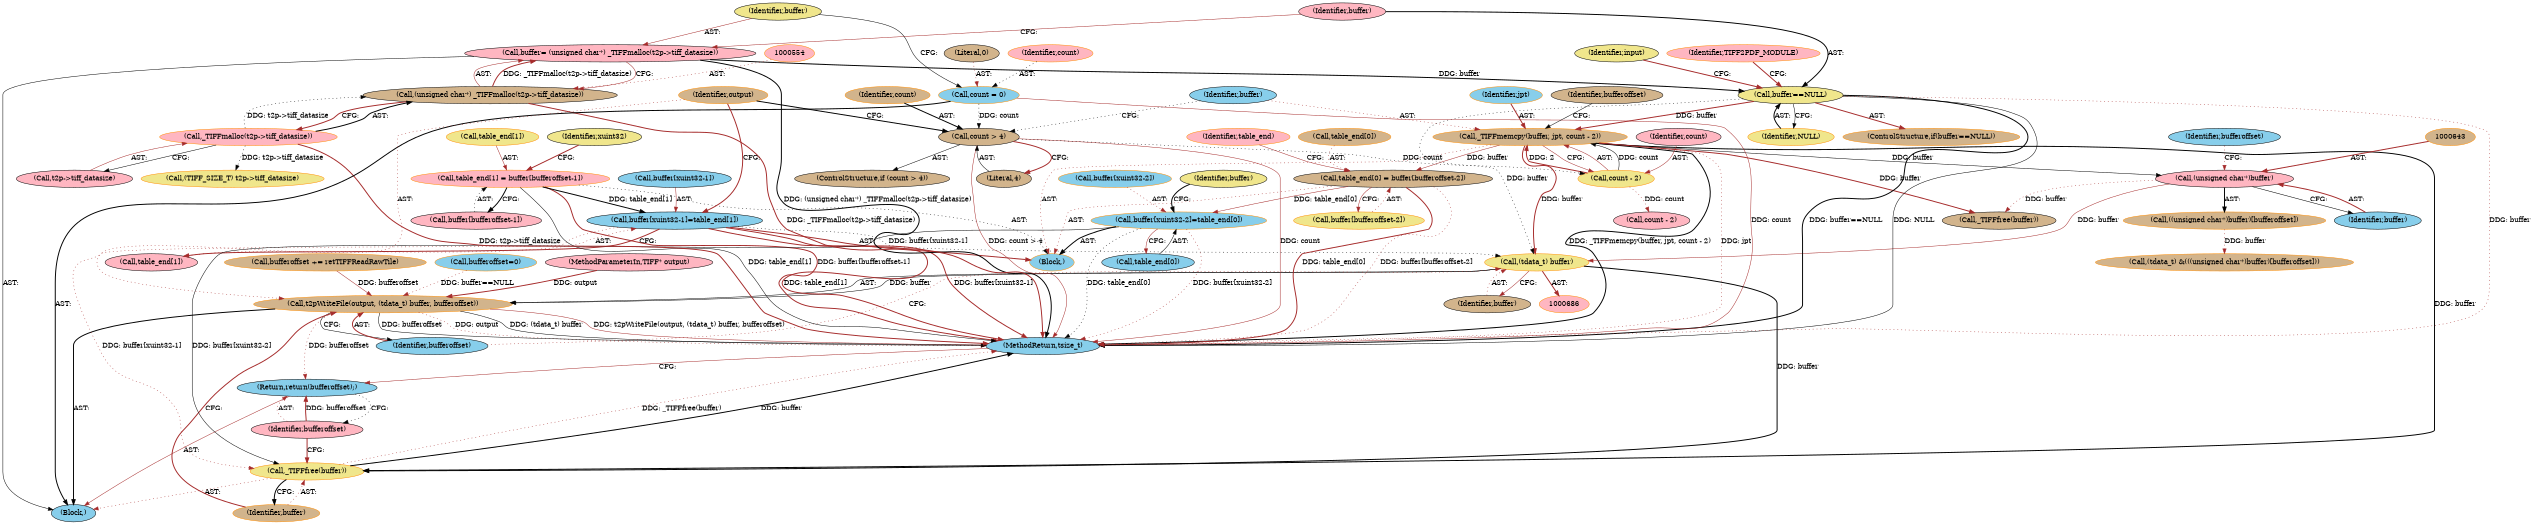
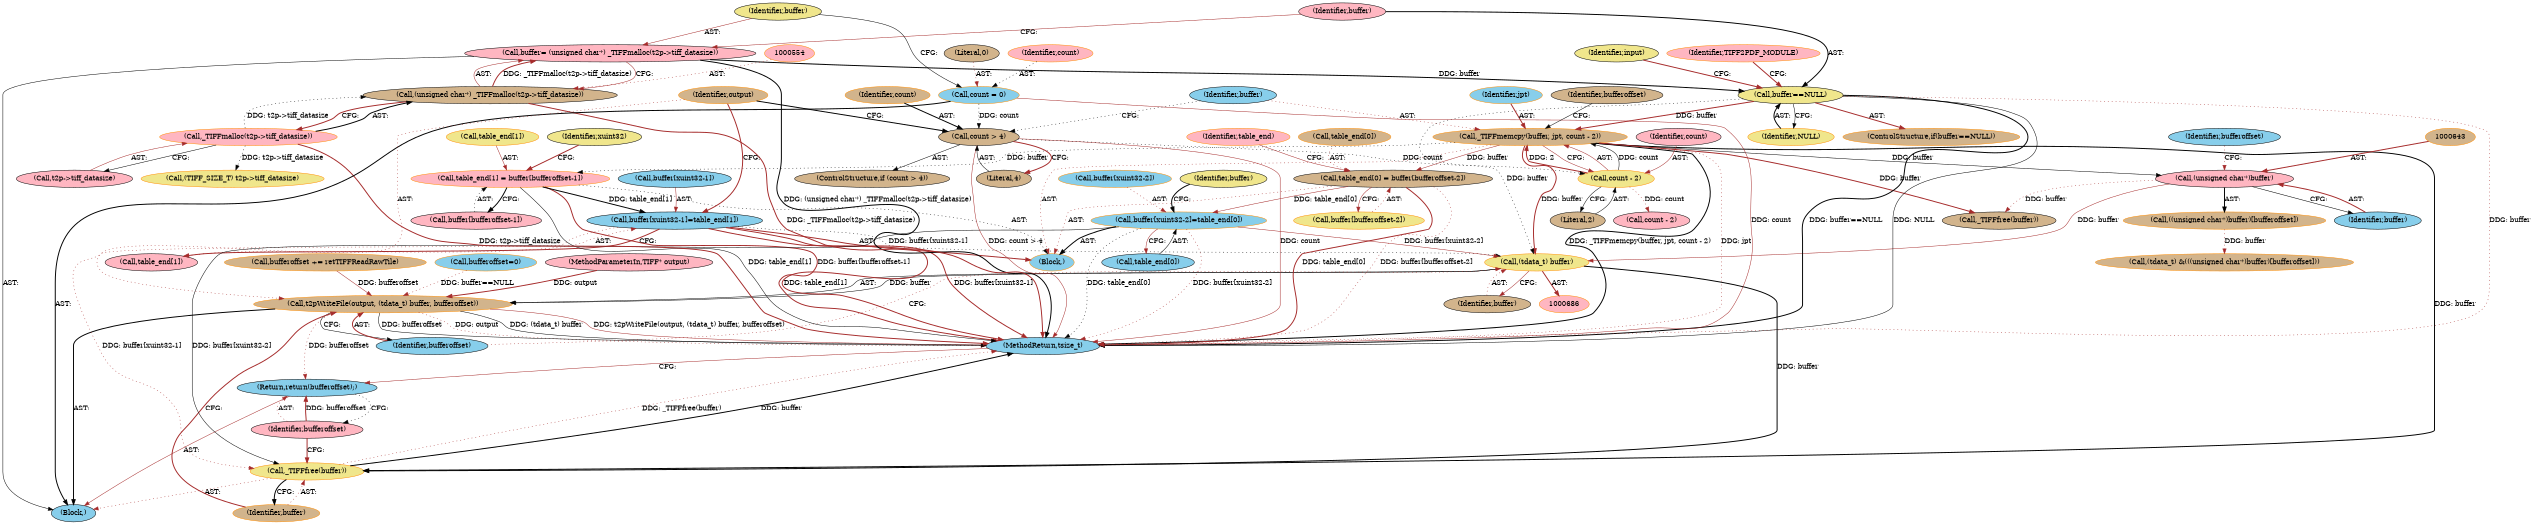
  digraph {
    node [color=black fillcolor=tan style=filled]
    edge [color=brown style=bold]
    n1 [color=darkorange fillcolor=khaki label="(Call,(tdata_t) buffer)"]
    n2 [color=darkorange label="(Call,t2pWriteFile(output, (tdata_t) buffer, bufferoffset))"]
    n3 [color=darkorange fillcolor=khaki label="(Call,_TIFFfree(buffer))"]
    n4 [label="(Identifier,buffer)"]
    1000686 [color=darkorange fillcolor=lightpink]
    n6 [fillcolor=skyblue label="(MethodReturn,tsize_t)"]
    n7 [fillcolor=skyblue label="(Block,)"]
    n8 [fillcolor=skyblue label="(Return,return(bufferoffset);)"]
    n9 [fillcolor=skyblue label="(Identifier,bufferoffset)"]
    n10 [color=darkorange label="(Identifier,buffer)"]
    n11 [fillcolor=skyblue label="(Call,buffer[xuint32-1]=table_end[1])"]
    n12 [color=darkorange fillcolor=skyblue label="(Block,)"]
    n13 [fillcolor=lightpink label="(Call,table_end[1])"]
    n14 [color=darkorange fillcolor=lightpink label="(Call,table_end[1] = buffer[bufferoffset-1])"]
    n15 [fillcolor=lightpink label="(Call,buffer[bufferoffset-1])"]
    n16 [color=darkorange label="(Call,_TIFFmemcpy(buffer, jpt, count - 2))"]
    n17 [color=darkorange fillcolor=khaki label="(Call,count - 2)"]
    n18 [label="(Call,table_end[0] = buffer[bufferoffset-2])"]
    n19 [fillcolor=lightpink label="(Call,(unsigned char*)buffer)"]
    n20 [label="(Call,_TIFFfree(buffer))"]
+   n21 [label="(Literal,2)"]
    n22 [fillcolor=lightpink label="(Call,count - 2)"]
    n23 [color=darkorange fillcolor=skyblue label="(Call,buffer[xuint32-2]=table_end[0])"]
    n24 [color=darkorange fillcolor=khaki label="(Call,buffer[bufferoffset-2])"]
    n25 [fillcolor=skyblue label="(Identifier,buffer)"]
    n26 [color=darkorange label="(Call,((unsigned char*)buffer)[bufferoffset])"]
    n27 [fillcolor=khaki label="(Call,buffer==NULL)"]
    n28 [color=darkorange fillcolor=khaki label="(Identifier,NULL)"]
    n29 [color=darkorange label="(ControlStructure,if(buffer==NULL))"]
    n30 [fillcolor=lightpink label="(Call,buffer= (unsigned char*) _TIFFmalloc(t2p->tiff_datasize))"]
    n31 [label="(Call,(unsigned char*) _TIFFmalloc(t2p->tiff_datasize))"]
    n32 [color=darkorange fillcolor=lightpink label="(Call,_TIFFmalloc(t2p->tiff_datasize))"]
    n33 [fillcolor=lightpink label="(Call,t2p->tiff_datasize)"]
    n34 [color=darkorange fillcolor=khaki label="(Call,(TIFF_SIZE_T) t2p->tiff_datasize)"]
    n35 [label="(Call,count > 4)"]
    n36 [label="(ControlStructure,if (count > 4))"]
    n37 [label="(Literal,4)"]
    n38 [color=darkorange fillcolor=skyblue label="(Call,count = 0)"]
    n39 [label="(Literal,0)"]
    n40 [fillcolor=skyblue label="(Call,table_end[0])"]
    n41 [color=darkorange label="(Call,(tdata_t) &(((unsigned char*)buffer)[bufferoffset]))"]
    n42 [fillcolor=lightpink label="(Identifier,bufferoffset)"]
    n43 [color=darkorange label="(Identifier,count)"]
    n44 [color=darkorange fillcolor=lightpink label="(Identifier,table_end)"]
    n45 [color=darkorange fillcolor=skyblue label="(Identifier,jpt)"]
    n46 [color=darkorange label="(Call,bufferoffset += retTIFFReadRawTile)"]
    n47 [fillcolor=khaki label="(Identifier,input)"]
    n48 [color=darkorange fillcolor=skyblue label="(Call,bufferoffset=0)"]
    n49 [color=darkorange label="(Call,table_end[0])"]
    n50 [fillcolor=lightpink label="(Identifier,count)"]
    n51 [fillcolor=skyblue label="(Identifier,bufferoffset)"]
    n52 [color=darkorange fillcolor=lightpink label="(Identifier,TIFF2PDF_MODULE)"]
    n53 [color=darkorange fillcolor=lightpink label="(Identifier,count)"]
    n54 [fillcolor=lightpink label="(Identifier,buffer)"]
    n55 [label="(Identifier,bufferoffset)"]
    n56 [fillcolor=khaki label="(Identifier,buffer)"]
    n57 [color=darkorange fillcolor=khaki label="(Call,table_end[1])"]
    n58 [fillcolor=lightpink label="(MethodParameterIn,TIFF* output)"]
    n59 [fillcolor=skyblue label="(Call,buffer[xuint32-1])"]
    n60 [fillcolor=khaki label="(Identifier,buffer)"]
    n61 [color=darkorange label="(Identifier,output)"]
    n62 [color=darkorange fillcolor=skyblue label="(Call,buffer[xuint32-2])"]
    n63 [fillcolor=skyblue label="(Identifier,buffer)"]
    n64 [fillcolor=khaki label="(Identifier,xuint32)"]
    1000554 [color=darkorange fillcolor=lightpink]
    1000643 [color=darkorange]
    n1 -> n2 [color=black label="AST: " style=solid]
    n1 -> n2 [color=black label="DDG: buffer" style=solid]
    n1 -> n3 [color=black label="DDG: buffer"]
    n1 -> n4 [label="CFG: " style=solid]
    n1 -> 1000686 [label="AST: "]
    n2 -> n6 [label="DDG: output" style=dotted]
    n2 -> n6 [color=black label="DDG: (tdata_t) buffer" style=solid]
    n2 -> n6 [label="DDG: t2pWriteFile(output, (tdata_t) buffer, bufferoffset)" style=solid]
    n2 -> n6 [color=black label="DDG: bufferoffset" style=solid]
    n2 -> n7 [color=black label="AST: "]
    n2 -> n8 [label="DDG: bufferoffset" style=dotted]
    n2 -> n9 [color=black label="CFG: " style=solid]
    n3 -> n6 [label="DDG: _TIFFfree(buffer)" style=dotted]
    n3 -> n6 [color=black label="DDG: buffer"]
    n3 -> n7 [label="AST: " style=dotted]
    n3 -> n10 [color=black label="CFG: "]
    n4 -> n1 [label="AST: " style=dotted]
    n6 -> n8 [label="CFG: " style=solid]
    n8 -> n7 [label="AST: " style=solid]
    n8 -> n42 [color=black label="CFG: " style=dotted]
    n9 -> n1 [label="CFG: " style=dotted]
    n9 -> n2 [label="AST: "]
    n10 -> n2 [label="CFG: "]
    n10 -> n3 [label="AST: " style=dotted]
    n11 -> n1 [color=black label="DDG: buffer[xuint32-1]" style=dotted]
    n11 -> n3 [label="DDG: buffer[xuint32-1]" style=dotted]
    n11 -> n6 [label="DDG: table_end[1]"]
    n11 -> n6 [label="DDG: buffer[xuint32-1]"]
    n11 -> n12 [label="AST: "]
    n11 -> n13 [label="CFG: "]
    n13 -> n11 [label="AST: " style=dotted]
    n14 -> n6 [label="DDG: buffer[bufferoffset-1]"]
    n14 -> n6 [color=black label="DDG: table_end[1]" style=solid]
    n14 -> n11 [color=black label="DDG: table_end[1]"]
    n14 -> n12 [color=black label="AST: " style=dotted]
    n14 -> n15 [color=black label="CFG: "]
    n15 -> n14 [color=black label="AST: " style=dotted]
    n16 -> n1 [label="DDG: buffer"]
    n16 -> n3 [color=black label="DDG: buffer"]
    n16 -> n6 [color=black label="DDG: _TIFFmemcpy(buffer, jpt, count - 2)"]
    n16 -> n6 [label="DDG: jpt" style=dotted]
    n16 -> n12 [label="AST: " style=dotted]
+   n16 -> n14 [color=black label="DDG: buffer" style=dotted]
    n16 -> n17 [label="CFG: " style=solid]
    n16 -> n18 [label="DDG: buffer" style=solid]
    n16 -> n19 [color=black label="DDG: buffer" style=solid]
    n16 -> n20 [label="DDG: buffer"]
    n17 -> n16 [label="AST: " style=solid]
    n17 -> n16 [color=black label="DDG: count" style=solid]
    n17 -> n16 [label="DDG: 2"]
+   n17 -> n21 [color=black label="CFG: " style=solid]
    n17 -> n22 [label="DDG: count" style=dotted]
    n18 -> n6 [label="DDG: buffer[bufferoffset-2]" style=dotted]
    n18 -> n6 [label="DDG: table_end[0]"]
    n18 -> n12 [label="AST: " style=dotted]
    n18 -> n23 [label="DDG: table_end[0]" style=solid]
    n18 -> n24 [label="CFG: " style=solid]
    n19 -> n1 [label="DDG: buffer" style=solid]
    n19 -> n20 [label="DDG: buffer" style=dotted]
    n19 -> n25 [color=black label="CFG: " style=solid]
    n19 -> n26 [color=black label="AST: "]
+   n21 -> n17 [color=black label="AST: " style=solid]
+   n23 -> n1 [label="DDG: buffer[xuint32-2]" style=solid]
    n23 -> n3 [color=black label="DDG: buffer[xuint32-2]" style=solid]
    n23 -> n6 [color=black label="DDG: table_end[0]" style=dotted]
    n23 -> n6 [label="DDG: buffer[xuint32-2]" style=dotted]
    n23 -> n12 [color=black label="AST: "]
    n23 -> n40 [label="CFG: " style=solid]
    n24 -> n18 [label="AST: " style=dotted]
    n25 -> n19 [label="AST: "]
    n26 -> n41 [label="DDG: buffer" style=dotted]
    n27 -> n1 [color=black label="DDG: buffer" style=dotted]
    n27 -> n6 [color=black label="DDG: buffer==NULL"]
    n27 -> n6 [color=black label="DDG: NULL" style=solid]
    n27 -> n6 [label="DDG: buffer" style=dotted]
    n27 -> n16 [label="DDG: buffer"]
    n27 -> n28 [color=black label="CFG: " style=solid]
    n27 -> n29 [label="AST: "]
    n28 -> n27 [color=black label="AST: "]
    n30 -> n6 [color=black label="DDG: (unsigned char*) _TIFFmalloc(t2p->tiff_datasize)"]
    n30 -> n7 [color=black label="AST: " style=solid]
    n30 -> n27 [color=black label="DDG: buffer"]
    n30 -> n31 [label="CFG: " style=solid]
    n31 -> n6 [label="DDG: _TIFFmalloc(t2p->tiff_datasize)"]
    n31 -> n30 [label="AST: " style=solid]
    n31 -> n30 [label="DDG: _TIFFmalloc(t2p->tiff_datasize)"]
    n31 -> n32 [label="CFG: "]
    n32 -> n6 [label="DDG: t2p->tiff_datasize"]
    n32 -> n31 [color=black label="AST: "]
    n32 -> n31 [color=black label="DDG: t2p->tiff_datasize" style=dotted]
    n32 -> n33 [color=black label="CFG: " style=solid]
    n32 -> n34 [color=black label="DDG: t2p->tiff_datasize" style=dotted]
    n33 -> n32 [label="AST: " style=solid]
    n35 -> n6 [label="DDG: count" style=solid]
    n35 -> n6 [label="DDG: count > 4" style=solid]
    n35 -> n17 [color=black label="DDG: count" style=dotted]
    n35 -> n36 [color=black label="AST: " style=solid]
    n35 -> n37 [label="CFG: "]
    n37 -> n35 [color=black label="AST: " style=solid]
    n38 -> n6 [label="DDG: count" style=solid]
    n38 -> n7 [color=black label="AST: "]
    n38 -> n35 [color=black label="DDG: count" style=dotted]
    n39 -> n38 [label="AST: " style=dotted]
    n40 -> n23 [color=black label="AST: " style=solid]
    n42 -> n3 [label="CFG: "]
    n42 -> n8 [label="AST: " style=dotted]
    n42 -> n8 [label="DDG: bufferoffset"]
    n43 -> n35 [color=black label="AST: "]
    n44 -> n18 [label="CFG: " style=solid]
    n45 -> n16 [label="AST: "]
    n46 -> n2 [label="DDG: bufferoffset" style=solid]
    n47 -> n27 [label="CFG: "]
    n48 -> n2 [label="DDG: buffer==NULL" style=dotted]
    n49 -> n18 [label="AST: " style=dotted]
    n50 -> n17 [label="AST: " style=solid]
    n51 -> n19 [label="CFG: " style=dotted]
    n52 -> n27 [label="CFG: "]
    n53 -> n38 [color=black label="AST: " style=dotted]
    n54 -> n27 [color=black label="AST: "]
    n54 -> n30 [label="CFG: " style=solid]
    n55 -> n16 [color=black label="CFG: " style=solid]
    n56 -> n30 [label="AST: " style=solid]
    n56 -> n38 [color=black label="CFG: " style=solid]
    n57 -> n14 [label="AST: " style=solid]
    n58 -> n2 [label="DDG: output"]
    n59 -> n11 [label="AST: " style=solid]
    n60 -> n23 [color=black label="CFG: "]
    n61 -> n2 [label="AST: " style=dotted]
    n61 -> n11 [label="CFG: "]
    n61 -> n35 [color=black label="CFG: "]
    n62 -> n23 [label="AST: " style=dotted]
    n63 -> n16 [label="AST: " style=dotted]
    n63 -> n35 [color=black label="CFG: " style=dotted]
    n64 -> n14 [label="CFG: "]
    1000554 -> n31 [label="AST: " style=dotted]
    1000643 -> n19 [label="AST: "]
  }
